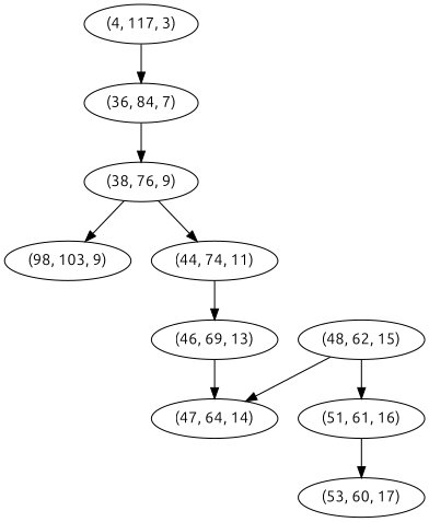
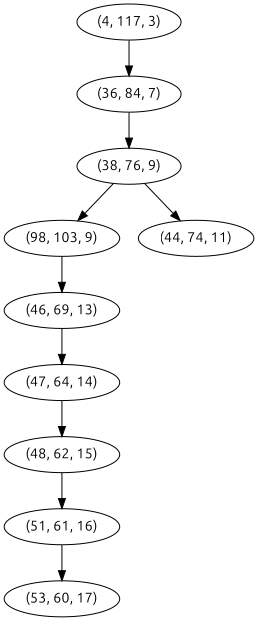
  digraph {
    fontname=Ubuntu
    node [fontname=Ubuntu]
    edge [fontname=Ubuntu]
    "(4, 117, 3)"
    "(36, 84, 7)"
    "(38, 76, 9)"
    "(98, 103, 9)"
    "(44, 74, 11)"
    "(46, 69, 13)"
    "(47, 64, 14)"
    "(48, 62, 15)"
    "(51, 61, 16)"
    "(53, 60, 17)"
    "(4, 117, 3)" -> "(36, 84, 7)"
    "(36, 84, 7)" -> "(38, 76, 9)"
    "(38, 76, 9)" -> "(98, 103, 9)"
    "(38, 76, 9)" -> "(44, 74, 11)"
-   "(44, 74, 11)" -> "(46, 69, 13)"
+   "(98, 103, 9)" -> "(46, 69, 13)"
    "(46, 69, 13)" -> "(47, 64, 14)"
-   "(48, 62, 15)" -> "(47, 64, 14)"
+   "(47, 64, 14)" -> "(48, 62, 15)"
    "(48, 62, 15)" -> "(51, 61, 16)"
    "(51, 61, 16)" -> "(53, 60, 17)"
  }
